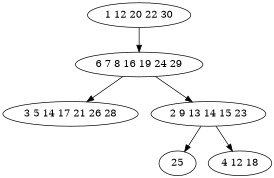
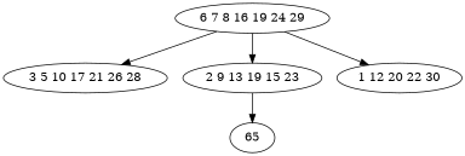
  digraph {
    n1 [label="6 7 8 16 19 24 29"]
-   n2 [label="3 5 14 17 21 26 28"]
-   n3 [label="2 9 13 14 15 23"]
+   n2 [label="3 5 10 17 21 26 28"]
+   n3 [label="2 9 13 19 15 23"]
    n4 [label="1 12 20 22 30"]
-   n5 [label=25]
-   n6 [label="4 12 18"]
+   n5 [label=65]
    n1 -> n2
    n1 -> n3
-   n4 -> n1
+   n1 -> n4
    n3 -> n5
-   n3 -> n6
  }
